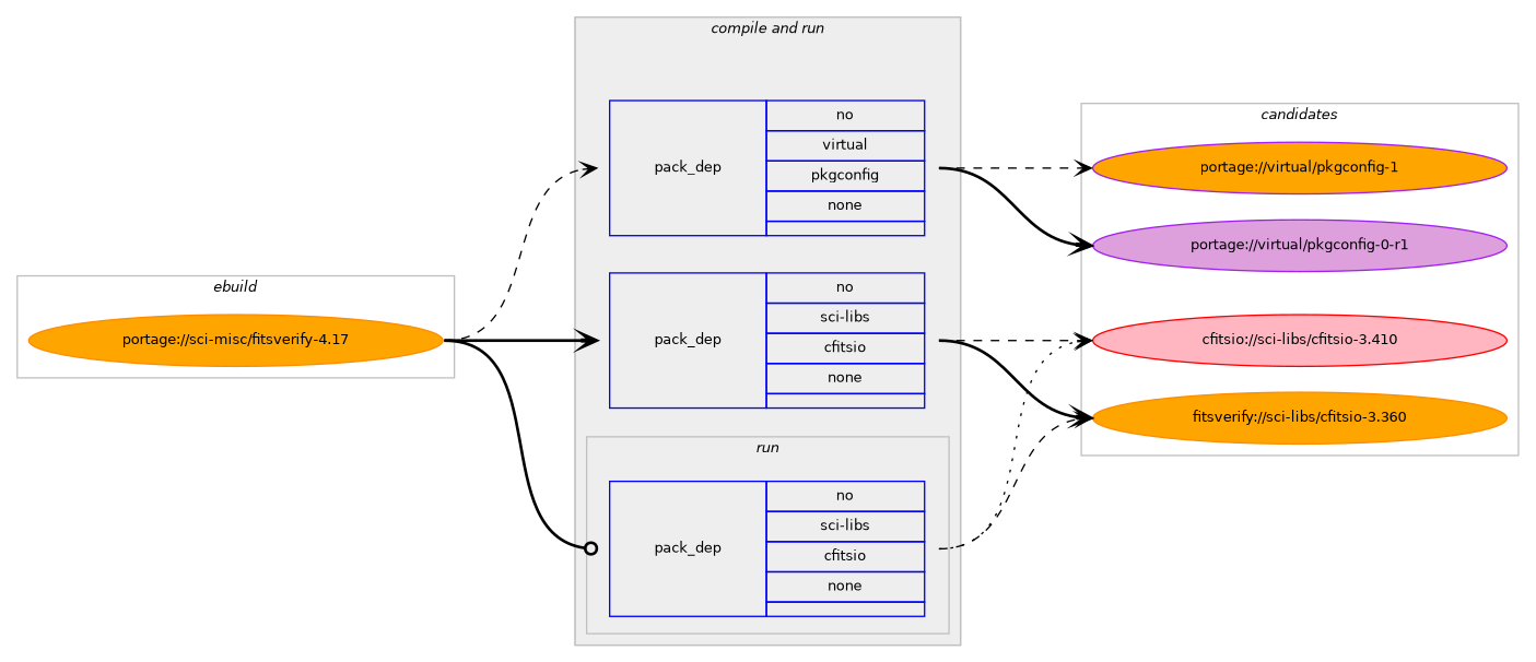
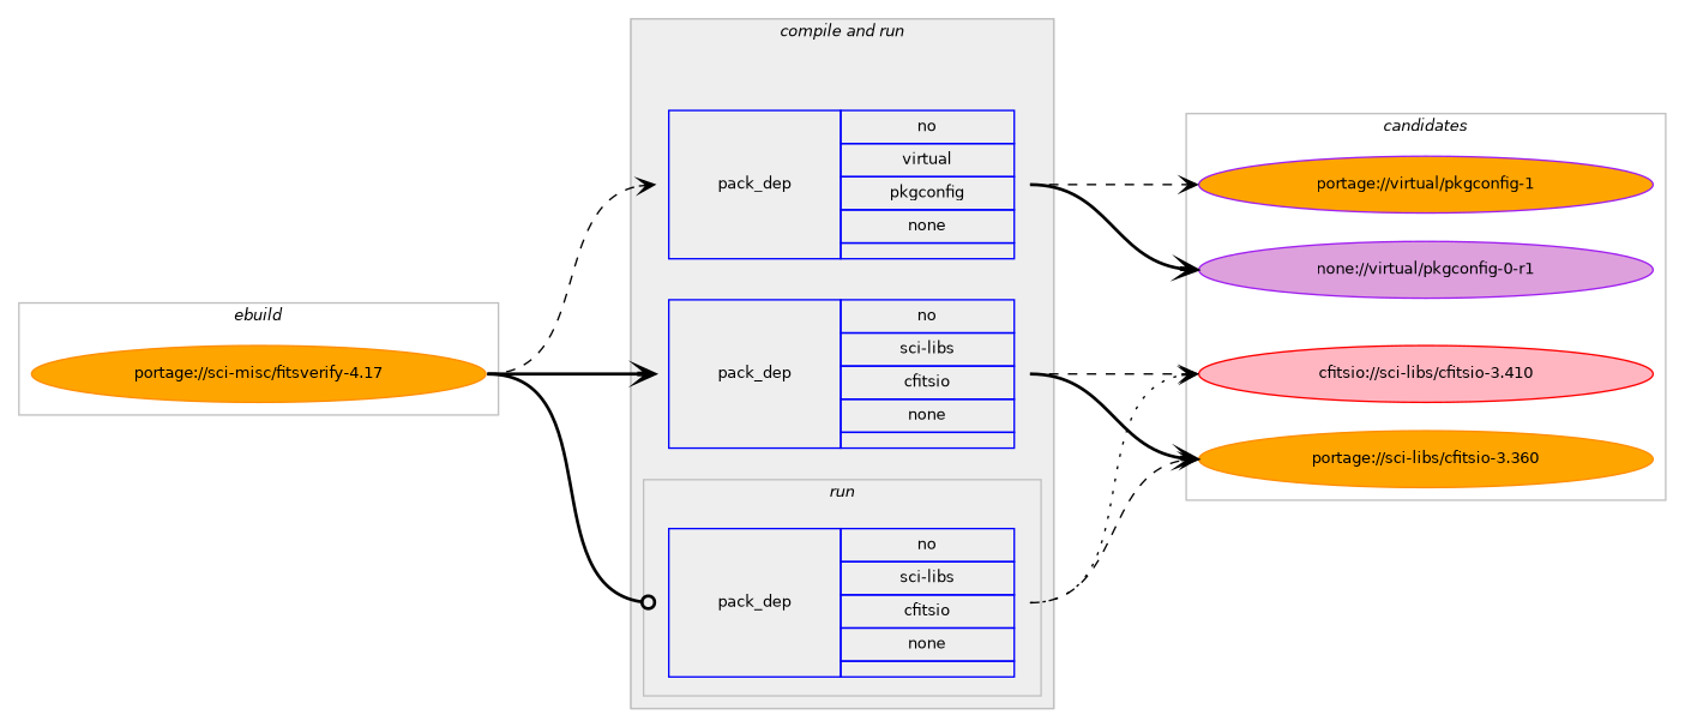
  digraph {
    compound=true
    concentrate=true
    fontname=Helvetica
    fontsize=10
    newrank=true
    rankdir=LR
    ranksep=1.5
    node [color=blue fontname=Helvetica fontsize=10 style=filled]
    edge [arrowhead=vee headport=w style=bold tailport=e weight=100]
    n1 [color=darkorange fillcolor=orange label="portage://sci-misc/fitsverify-4.17" width=4]
    n2 [label=<<TABLE BORDER="0" CELLBORDER="1" CELLSPACING="0" CELLPADDING="4" WIDTH="220"><TR><TD ROWSPAN="6" CELLPADDING="30">pack_dep</TD></TR><TR><TD WIDTH="110">no</TD></TR><TR><TD>sci-libs</TD></TR><TR><TD>cfitsio</TD></TR><TR><TD>none</TD></TR><TR><TD></TD></TR></TABLE>> shape=none style=""]
    n3 [label=<<TABLE BORDER="0" CELLBORDER="1" CELLSPACING="0" CELLPADDING="4" WIDTH="220"><TR><TD ROWSPAN="6" CELLPADDING="30">pack_dep</TD></TR><TR><TD WIDTH="110">no</TD></TR><TR><TD>virtual</TD></TR><TR><TD>pkgconfig</TD></TR><TR><TD>none</TD></TR><TR><TD></TD></TR></TABLE>> shape=none style=""]
    n4 [label=<<TABLE BORDER="0" CELLBORDER="1" CELLSPACING="0" CELLPADDING="4" WIDTH="220"><TR><TD ROWSPAN="6" CELLPADDING="30">pack_dep</TD></TR><TR><TD WIDTH="110">no</TD></TR><TR><TD>sci-libs</TD></TR><TR><TD>cfitsio</TD></TR><TR><TD>none</TD></TR><TR><TD></TD></TR></TABLE>> shape=none style=""]
    n5 [color=red fillcolor=lightpink label="cfitsio://sci-libs/cfitsio-3.410" width=4]
-   n6 [color=darkorange fillcolor=orange label="fitsverify://sci-libs/cfitsio-3.360" width=4]
+   n6 [color=darkorange fillcolor=orange label="portage://sci-libs/cfitsio-3.360" width=4]
    n7 [color=purple fillcolor=orange label="portage://virtual/pkgconfig-1" width=4]
-   n8 [color=purple fillcolor=plum label="portage://virtual/pkgconfig-0-r1" width=4]
+   n8 [color=purple fillcolor=plum label="none://virtual/pkgconfig-0-r1" width=4]
    subgraph cluster_1 {
      color=gray
      label=<<i>ebuild</i>>
      rank=same
      n1
    }
    subgraph cluster_2 {
      color=gray
      label=<<i>dependencies</i>>
      subgraph cluster_3 {
        color=gray
        fillcolor="#eeeeee"
        label=<<i>compile</i>>
        style=filled
        subgraph sub_4 {
          color=gray
          fillcolor="#eeeeee"
          label=<<i>compile</i>>
          style=filled
          n2
        }
        subgraph sub_5 {
          color=gray
          fillcolor="#eeeeee"
          label=<<i>compile</i>>
          style=filled
          n3
        }
      }
      subgraph cluster_6 {
        color=gray
        fillcolor="#eeeeee"
        label=<<i>compile and run</i>>
        style=filled
      }
      subgraph cluster_7 {
        color=gray
        fillcolor="#eeeeee"
        label=<<i>run</i>>
        style=filled
        subgraph sub_8 {
          color=gray
          fillcolor="#eeeeee"
          label=<<i>run</i>>
          style=filled
          n4
        }
      }
    }
    subgraph cluster_9 {
      color=gray
      label=<<i>candidates</i>>
      rank=same
      subgraph sub_10 {
        color=black
        label=<<i>candidates</i>>
        nodesep=1
        rank=same
        n5
        n6
      }
      subgraph sub_11 {
        color=black
        label=<<i>candidates</i>>
        nodesep=1
        rank=same
        n7
        n8
      }
      subgraph sub_12 {
        color=black
        label=<<i>candidates</i>>
        nodesep=1
        rank=same
        n5
        n6
      }
    }
    n1 -> n2 [weight=20]
    n1 -> n3 [style=dashed weight=20]
    n1 -> n4 [arrowhead=odot weight=20]
    n2 -> n5 [style=dashed]
    n2 -> n6
    n3 -> n7 [style=dashed]
    n3 -> n8
    n4 -> n5 [style=dotted]
    n4 -> n6 [style=dashed]
  }
